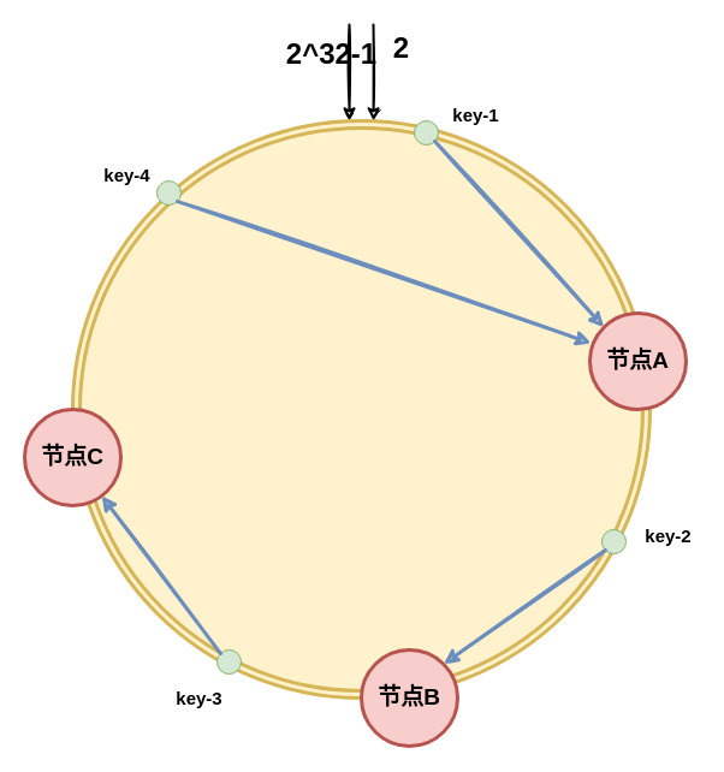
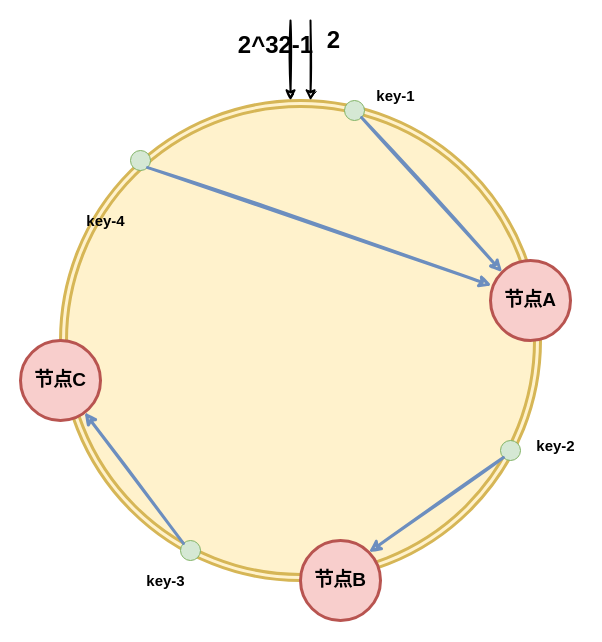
  <mxCell id="0" />
  <mxCell id="1" parent="0" />
  <mxCell id="2" value="" style="ellipse;shape=doubleEllipse;whiteSpace=wrap;html=1;aspect=fixed;fillColor=#fff2cc;strokeColor=#d6b656;strokeWidth=3;" vertex="1" parent="1"><mxGeometry x="60" y="100" width="480" height="480" as="geometry" /></mxCell>
  <mxCell id="3" value="节点A" style="ellipse;whiteSpace=wrap;html=1;aspect=fixed;fillColor=#f8cecc;strokeColor=#b85450;strokeWidth=3;fontSize=19;fontStyle=1" vertex="1" parent="1"><mxGeometry x="490" y="260" width="80" height="80" as="geometry" /></mxCell>
  <mxCell id="4" value="" style="ellipse;whiteSpace=wrap;html=1;aspect=fixed;fillColor=#d5e8d4;strokeColor=#82b366;" vertex="1" parent="1"><mxGeometry x="344" y="100" width="20" height="20" as="geometry" /></mxCell>
  <mxCell id="5" value="" style="ellipse;whiteSpace=wrap;html=1;aspect=fixed;fillColor=#d5e8d4;strokeColor=#82b366;" vertex="1" parent="1"><mxGeometry x="180" y="540" width="20" height="20" as="geometry" /></mxCell>
  <mxCell id="6" value="" style="ellipse;whiteSpace=wrap;html=1;aspect=fixed;fillColor=#d5e8d4;strokeColor=#82b366;" vertex="1" parent="1"><mxGeometry x="130" y="150" width="20" height="20" as="geometry" /></mxCell>
  <mxCell id="7" value="" style="endArrow=classic;html=1;rounded=0;entryX=0;entryY=0;entryDx=0;entryDy=0;exitX=1;exitY=1;exitDx=0;exitDy=0;strokeWidth=3;sketch=1;fillColor=#dae8fc;strokeColor=#6c8ebf;" edge="1" parent="1" source="4" target="3"><mxGeometry width="50" height="50" relative="1" as="geometry"><mxPoint x="410" y="130" as="sourcePoint" /><mxPoint x="490" y="260" as="targetPoint" /></mxGeometry></mxCell>
  <mxCell id="8" value="节点B" style="ellipse;whiteSpace=wrap;html=1;aspect=fixed;fillColor=#f8cecc;strokeColor=#b85450;strokeWidth=3;fontSize=19;fontStyle=1" vertex="1" parent="1"><mxGeometry x="300" y="540" width="80" height="80" as="geometry" /></mxCell>
  <mxCell id="9" value="" style="ellipse;whiteSpace=wrap;html=1;aspect=fixed;fillColor=#d5e8d4;strokeColor=#82b366;" vertex="1" parent="1"><mxGeometry x="500" y="440" width="20" height="20" as="geometry" /></mxCell>
  <mxCell id="10" value="" style="endArrow=classic;html=1;rounded=0;exitX=0;exitY=1;exitDx=0;exitDy=0;entryX=1;entryY=0;entryDx=0;entryDy=0;strokeWidth=3;sketch=1;fillColor=#dae8fc;strokeColor=#6c8ebf;" edge="1" parent="1" source="9" target="8"><mxGeometry width="50" height="50" relative="1" as="geometry"><mxPoint x="560" y="420" as="sourcePoint" /><mxPoint x="610" y="370" as="targetPoint" /></mxGeometry></mxCell>
  <mxCell id="11" value="节点C" style="ellipse;whiteSpace=wrap;html=1;aspect=fixed;fillColor=#f8cecc;strokeColor=#b85450;strokeWidth=3;fontStyle=1;fontSize=19;" vertex="1" parent="1"><mxGeometry x="20" y="340" width="80" height="80" as="geometry" /></mxCell>
  <mxCell id="12" value="" style="endArrow=classic;html=1;rounded=0;exitX=0;exitY=0;exitDx=0;exitDy=0;strokeWidth=3;sketch=1;fillColor=#dae8fc;strokeColor=#6c8ebf;" edge="1" parent="1" source="5" target="11"><mxGeometry width="50" height="50" relative="1" as="geometry"><mxPoint x="-40" y="480" as="sourcePoint" /><mxPoint x="10" y="430" as="targetPoint" /></mxGeometry></mxCell>
  <mxCell id="13" value="" style="endArrow=classic;html=1;rounded=0;exitX=1;exitY=1;exitDx=0;exitDy=0;entryX=0.014;entryY=0.312;entryDx=0;entryDy=0;entryPerimeter=0;sketch=1;strokeWidth=3;fillColor=#dae8fc;strokeColor=#6c8ebf;" edge="1" parent="1" source="6" target="3"><mxGeometry width="50" height="50" relative="1" as="geometry"><mxPoint x="30" y="170" as="sourcePoint" /><mxPoint x="80" y="120" as="targetPoint" /></mxGeometry></mxCell>
  <mxCell id="14" value="" style="endArrow=classic;html=1;rounded=0;entryX=0.521;entryY=0;entryDx=0;entryDy=0;entryPerimeter=0;sketch=1;strokeWidth=2;" edge="1" parent="1" target="2"><mxGeometry width="50" height="50" relative="1" as="geometry"><mxPoint x="310" y="20" as="sourcePoint" /><mxPoint x="50" y="40" as="targetPoint" /></mxGeometry></mxCell>
  <mxCell id="15" value="" style="endArrow=classic;html=1;rounded=0;entryX=0.521;entryY=0;entryDx=0;entryDy=0;entryPerimeter=0;sketch=1;strokeWidth=2;" edge="1" parent="1"><mxGeometry width="50" height="50" relative="1" as="geometry"><mxPoint x="290" y="20" as="sourcePoint" /><mxPoint x="290.08" y="100" as="targetPoint" /></mxGeometry></mxCell>
  <mxCell id="16" value="2" style="text;strokeColor=none;fillColor=none;html=1;fontSize=24;fontStyle=1;verticalAlign=middle;align=center;sketch=0;" vertex="1" parent="1"><mxGeometry x="313" y="20" width="40" height="40" as="geometry" /></mxCell>
  <mxCell id="17" value="2^32-1" style="text;strokeColor=none;fillColor=none;html=1;fontSize=24;fontStyle=1;verticalAlign=middle;align=center;sketch=0;" vertex="1" parent="1"><mxGeometry x="255" y="25" width="40" height="40" as="geometry" /></mxCell>
- <mxCell id="18" value="key-4" style="text;strokeColor=none;fillColor=none;html=1;fontSize=15;fontStyle=1;verticalAlign=middle;align=center;sketch=0;strokeWidth=3;" vertex="1" parent="1"><mxGeometry x="80" y="130" width="50" height="30" as="geometry" /></mxCell>
+ <mxCell id="18" value="key-4" style="text;strokeColor=none;fillColor=none;html=1;fontSize=15;fontStyle=1;verticalAlign=middle;align=center;sketch=0;strokeWidth=3;" vertex="1" parent="1"><mxGeometry x="80" y="205" width="50" height="30" as="geometry" /></mxCell>
  <mxCell id="19" value="key-1" style="text;strokeColor=none;fillColor=none;html=1;fontSize=15;fontStyle=1;verticalAlign=middle;align=center;sketch=0;strokeWidth=3;" vertex="1" parent="1"><mxGeometry x="370" y="80" width="50" height="30" as="geometry" /></mxCell>
  <mxCell id="20" value="key-2" style="text;strokeColor=none;fillColor=none;html=1;fontSize=15;fontStyle=1;verticalAlign=middle;align=center;sketch=0;strokeWidth=3;" vertex="1" parent="1"><mxGeometry x="530" y="430" width="50" height="30" as="geometry" /></mxCell>
  <mxCell id="21" value="key-3" style="text;strokeColor=none;fillColor=none;html=1;fontSize=15;fontStyle=1;verticalAlign=middle;align=center;sketch=0;strokeWidth=3;" vertex="1" parent="1"><mxGeometry x="140" y="565" width="50" height="30" as="geometry" /></mxCell>
